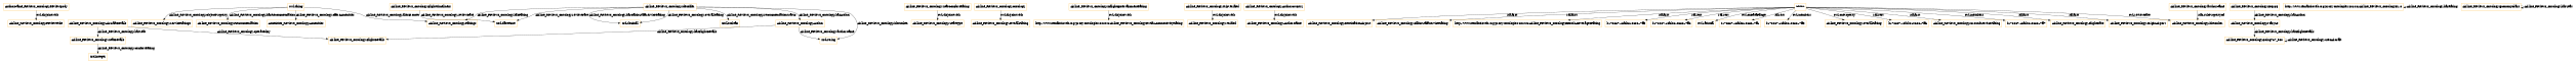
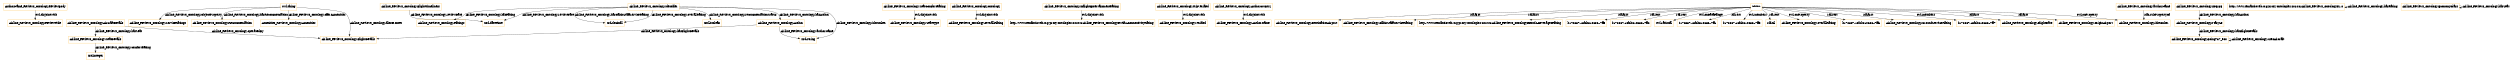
  digraph {
    rankdir=TB
    node [color=orange shape=rectangle]
    n1 [label="AuthorName_Reviews_Ontology:ReviewBody"]
    "Airline_Reviews_Ontology:ReviewTitle"
    "Airline_Reviews_Ontology:SeatDetails"
    "xsd:integer"
    "Airline_Reviews_Ontology:SeatComfortRating"
    "Airline_Reviews_Ontology:SeatType"
    "Airline_Reviews_Ontology:FlightTimeliness"
    "xsd:dateTime"
    "Airline_Reviews_Ontology:Identifier"
    "Airline_Reviews_Ontology:Ratings"
    "Airline_Reviews_Ontology:Author"
    "xsd:boolean"
    "xsd:string"
    "xsd:decimal"
    "Airline_Reviews_Ontology:FlightDetails"
    "Airline_Reviews_Ontology:AircraftDetails"
    n17 [label="Airline_Reviews_Ontology:Ontology"]
    "Airline_Reviews_Ontology:OverallRating"
    "Airline_Reviews_Ontology:InflightEntertainmentRating"
    "http://www.semanticweb.org/prosy/ontologies/2024/3/Airline_Reviews_Ontology#Wifi&ConnectivityRating"
    "Airline_Reviews_Ontology:TripVerified"
    "Airline_Reviews_Ontology:Verified"
    "Airline_Reviews_Ontology:AuthorCountry"
    "Airline_Reviews_Ontology:AuthorName"
    NULL
    "Airline_Reviews_Ontology:GroundServiceRating"
    "Airline_Reviews_Ontology:FlightDate"
    "Airline_Reviews_Ontology:OriginAirport"
    "Airline_Reviews_Ontology:DestinationAirport"
    "Airline_Reviews_Ontology:CabinStaffServiceRating"
    "http://www.semanticweb.org/prosy/ontologies/2024/3/Airline_Reviews_Ontology#Food&BeveragesRating"
    "b172887:18f2b810688:-7ff5"
    "b172887:18f2b810688:-7ff2"
    "owl:rational"
    "b172887:18f2b810688:-7ff1"
    "b172887:18f2b810688:-7ff3"
+   "rdf:nil"
    "Airline_Reviews_Ontology:overallRating"
    "b172887:18f2b810688:-7ff6"
    "Airline_Reviews_Ontology:idNumber"
    "b172887:18f2b810688:-7ff7"
    "Airline_Reviews_Ontology:Boing737_900"
    "Airline_Reviews_Ontology:authorName"
    "Airline_Reviews_Ontology:ID5235"
    "Airline_Reviews_Ontology:MaryLe"
    "http://www.semanticweb.org/prosy/ontologies/2024/3/Airline_Reviews_Ontology#1.0"
    "Airline_Reviews_Ontology:EconomyClass"
    "owl:Thing"
    "Airline_Reviews_Ontology:ServiceRatings"
    "Airline_Reviews_Ontology:Recommendation"
    n51 [label="Amenities_Reviews_Ontology:Amenities"]
    n1 -> "Airline_Reviews_Ontology:ReviewTitle" [label="owl:disjointWith"]
    "Airline_Reviews_Ontology:SeatDetails" -> "xsd:integer" [label="Airline_Reviews_Ontology:comfortRating"]
    "Airline_Reviews_Ontology:SeatComfortRating" -> "Airline_Reviews_Ontology:SeatType" [label="owl:disjointWith"]
    "Airline_Reviews_Ontology:FlightTimeliness" -> "xsd:dateTime" [label="Airline_Reviews_Ontology:reviewDate"]
    "Airline_Reviews_Ontology:Identifier" -> "xsd:dateTime" [label="Airline_Reviews_Ontology:reviewDate"]
    "Airline_Reviews_Ontology:Identifier" -> "Airline_Reviews_Ontology:Ratings" [label="Airline_Reviews_Ontology:hasRating"]
    "Airline_Reviews_Ontology:Identifier" -> "Airline_Reviews_Ontology:Author" [label="Airline_Reviews_Ontology:hasAuthor"]
    "Airline_Reviews_Ontology:Identifier" -> "xsd:boolean" [label="Airline_Reviews_Ontology:recommendationStatus"]
    "Airline_Reviews_Ontology:Identifier" -> "xsd:string" [label="Airline_Reviews_Ontology:idNumber"]
    "Airline_Reviews_Ontology:Identifier" -> "xsd:decimal" [label="Airline_Reviews_Ontology:overallRating"]
    "Airline_Reviews_Ontology:Identifier" -> "xsd:decimal" [label="Airline_Reviews_Ontology:hasCabinStaffServiceRating"]
    "Airline_Reviews_Ontology:Author" -> "xsd:string" [label="Airline_Reviews_Ontology:authorName"]
    "Airline_Reviews_Ontology:Author" -> "Airline_Reviews_Ontology:FlightDetails" [label="Airline_Reviews_Ontology:hasFlightDetails"]
    "Airline_Reviews_Ontology:AircraftDetails" -> "Airline_Reviews_Ontology:SeatDetails" [label="Airline_Reviews_Ontology:hasSeat"]
    "Airline_Reviews_Ontology:AircraftDetails" -> "Airline_Reviews_Ontology:FlightDetails" [label="Airline_Reviews_Ontology:operatedBy"]
    n17 -> "Airline_Reviews_Ontology:OverallRating" [label="owl:disjointWith"]
    "Airline_Reviews_Ontology:InflightEntertainmentRating" -> "http://www.semanticweb.org/prosy/ontologies/2024/3/Airline_Reviews_Ontology#Wifi&ConnectivityRating" [label="owl:disjointWith"]
    "Airline_Reviews_Ontology:TripVerified" -> "Airline_Reviews_Ontology:Verified" [label="owl:disjointWith"]
    "Airline_Reviews_Ontology:AuthorCountry" -> "Airline_Reviews_Ontology:AuthorName" [label="owl:disjointWith"]
    NULL -> "Airline_Reviews_Ontology:GroundServiceRating" [label="rdf:first"]
    NULL -> "Airline_Reviews_Ontology:FlightDate" [label="rdf:first"]
    NULL -> "Airline_Reviews_Ontology:OriginAirport" [label="rdf:first"]
    NULL -> "Airline_Reviews_Ontology:DestinationAirport" [label="rdf:first"]
    NULL -> "Airline_Reviews_Ontology:CabinStaffServiceRating" [label="rdf:first"]
    NULL -> "http://www.semanticweb.org/prosy/ontologies/2024/3/Airline_Reviews_Ontology#Food&BeveragesRating" [label="rdf:first"]
    NULL -> "b172887:18f2b810688:-7ff5" [label="rdf:rest"]
    NULL -> "b172887:18f2b810688:-7ff2" [label="rdf:rest"]
    NULL -> "owl:rational" [label="owl:onDataRange"]
    NULL -> "b172887:18f2b810688:-7ff1" [label="rdf:rest"]
    NULL -> "b172887:18f2b810688:-7ff3" [label="owl:members"]
+   NULL -> "rdf:nil" [label="rdf:rest"]
    NULL -> "Airline_Reviews_Ontology:overallRating" [label="owl:onProperty"]
    NULL -> "b172887:18f2b810688:-7ff6" [label="rdf:rest"]
-   NULL -> "Airline_Reviews_Ontology:idNumber" [label="owl:reviewDate"]
+   NULL -> "Airline_Reviews_Ontology:idNumber" [label="owl:onProperty"]
    NULL -> "b172887:18f2b810688:-7ff7" [label="owl:members"]
    "Airline_Reviews_Ontology:Boing737_900" -> "Airline_Reviews_Ontology:Boing737_900" [label="Airline_Reviews_Ontology:usesAircraft"]
    "Airline_Reviews_Ontology:authorName" -> "Airline_Reviews_Ontology:idNumber" [label="rdfs:subPropertyOf"]
    "Airline_Reviews_Ontology:ID5235" -> "Airline_Reviews_Ontology:MaryLe" [label="Airline_Reviews_Ontology:hasAuthor"]
    "Airline_Reviews_Ontology:MaryLe" -> "Airline_Reviews_Ontology:Boing737_900" [label="Airline_Reviews_Ontology:hasFlightDetails"]
    "http://www.semanticweb.org/prosy/ontologies/2024/3/Airline_Reviews_Ontology#1.0" -> "http://www.semanticweb.org/prosy/ontologies/2024/3/Airline_Reviews_Ontology#1.0" [label="Airline_Reviews_Ontology:hasRating"]
    "Airline_Reviews_Ontology:EconomyClass" -> "Airline_Reviews_Ontology:EconomyClass" [label="Airline_Reviews_Ontology:hasSeat"]
-   "owl:Thing" -> "Airline_Reviews_Ontology:Ratings" [label="Airline_Reviews_Ontology:fliesFromTo"]
+   "owl:Thing" -> "Airline_Reviews_Ontology:FlightDetails" [label="Airline_Reviews_Ontology:fliesFromTo"]
    "owl:Thing" -> "Airline_Reviews_Ontology:ServiceRatings" [label="Airline_Reviews_Ontology:ObjectProperty"]
    "owl:Thing" -> "Airline_Reviews_Ontology:Recommendation" [label="Airline_Reviews_Ontology:hasRecommendation"]
    "owl:Thing" -> n51 [label="Airline_Reviews_Ontology:offersAmenities"]
  }
